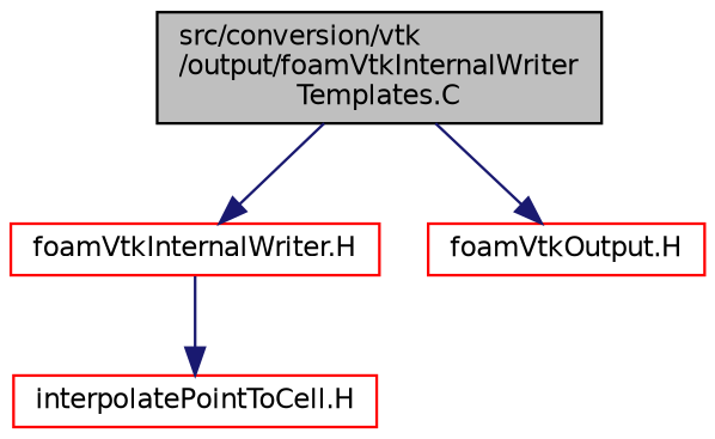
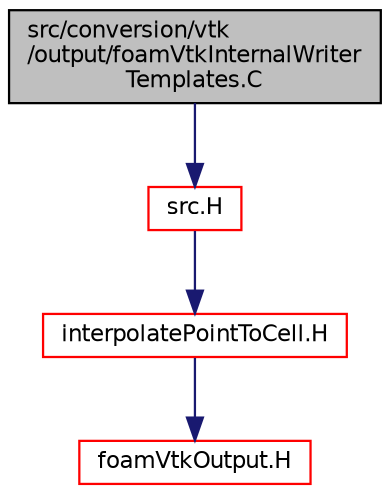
  digraph {
    node [color=red fontname=Helvetica fontsize=10 shape=record]
    edge [color=midnightblue fontname=Helvetica fontsize=10 labelfontname=Helvetica labelfontsize=10 style=solid]
    n1 [color=black fillcolor=grey75 fontcolor=black height=0.2 label="src/conversion/vtk\l/output/foamVtkInternalWriter\lTemplates.C" style=filled width=0.4]
-   n2 [height=0.2 label="foamVtkInternalWriter.H" width=0.4]
+   n2 [height=0.2 label="src.H" width=0.4]
    n3 [height=0.2 label="foamVtkOutput.H" width=0.4]
    n4 [height=0.2 label="interpolatePointToCell.H" width=0.4]
    n1 -> n2
-   n1 -> n3
+   n4 -> n3
    n2 -> n4
  }
